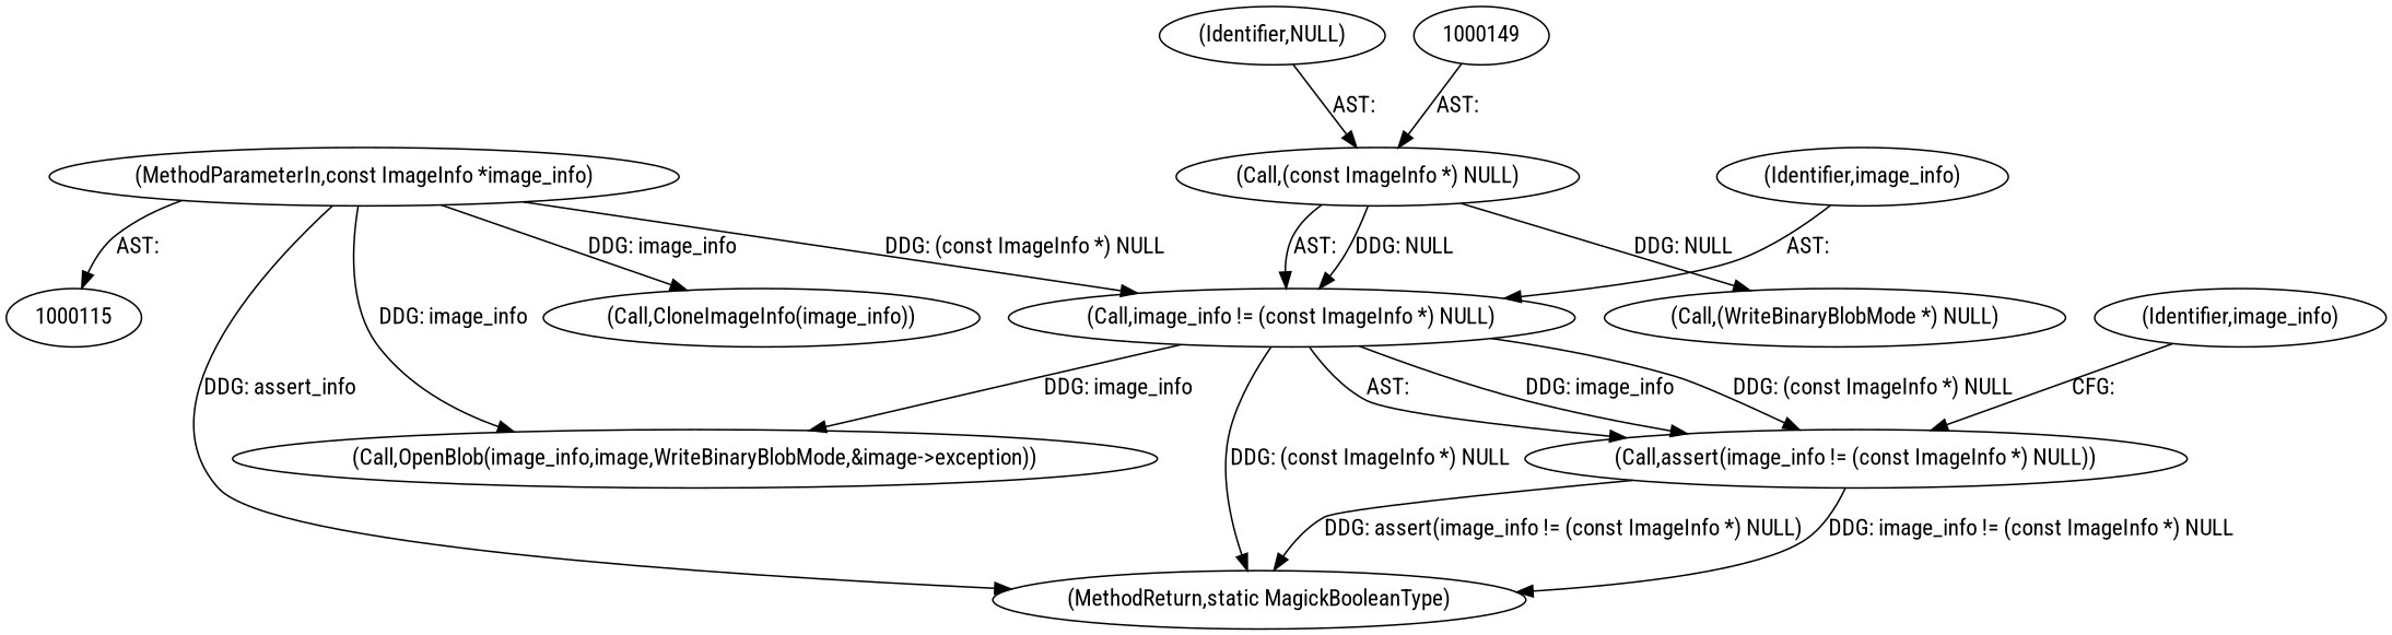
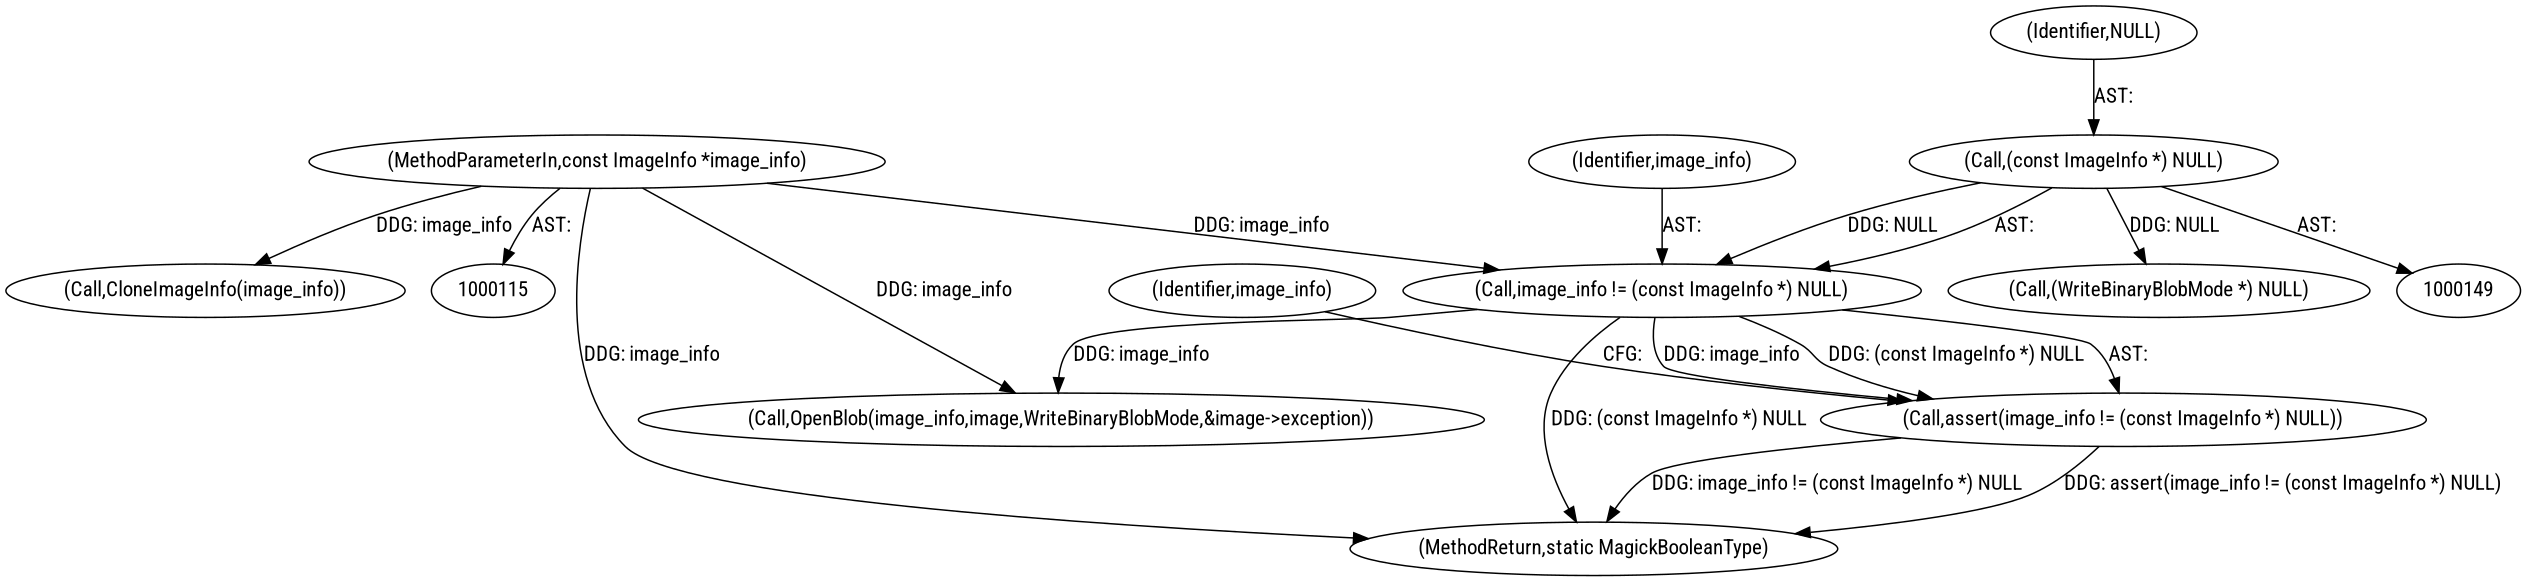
  digraph {
    fontname="Roboto Condensed"
    node [fontname="Roboto Condensed"]
    edge [fontname="Roboto Condensed"]
    n1 [label="(Call,assert(image_info != (const ImageInfo *) NULL))"]
    n2 [label="(MethodReturn,static MagickBooleanType)"]
    n3 [label="(Call,image_info != (const ImageInfo *) NULL)"]
    n4 [label="(Call,OpenBlob(image_info,image,WriteBinaryBlobMode,&image->exception))"]
    n5 [label="(Call,(const ImageInfo *) NULL)"]
    n6 [label="(Call,(WriteBinaryBlobMode *) NULL)"]
    n7 [label="(MethodParameterIn,const ImageInfo *image_info)"]
    n8 [label="(Call,CloneImageInfo(image_info))"]
    1000115
    n10 [label="(Identifier,NULL)"]
    n11 [label="(Identifier,image_info)"]
    n12 [label="(Identifier,image_info)"]
    1000149
    n1 -> n2 [label="DDG: assert(image_info != (const ImageInfo *) NULL)"]
    n1 -> n2 [label="DDG: image_info != (const ImageInfo *) NULL"]
    n3 -> n1 [label="AST: "]
    n3 -> n1 [label="DDG: image_info"]
    n3 -> n1 [label="DDG: (const ImageInfo *) NULL"]
    n3 -> n2 [label="DDG: (const ImageInfo *) NULL"]
    n3 -> n4 [label="DDG: image_info"]
    n5 -> n3 [label="AST: "]
    n5 -> n3 [label="DDG: NULL"]
    n5 -> n6 [label="DDG: NULL"]
-   n7 -> n2 [label="DDG: assert_info"]
-   n7 -> n3 [label="DDG: (const ImageInfo *) NULL"]
+   n7 -> n2 [label="DDG: image_info"]
+   n7 -> n3 [label="DDG: image_info"]
    n7 -> n4 [label="DDG: image_info"]
    n7 -> n8 [label="DDG: image_info"]
    n7 -> 1000115 [label="AST: "]
    n10 -> n5 [label="AST: "]
    n11 -> n1 [label="CFG: "]
    n12 -> n3 [label="AST: "]
-   1000149 -> n5 [label="AST: "]
+   n5 -> 1000149 [label="AST: "]
  }
